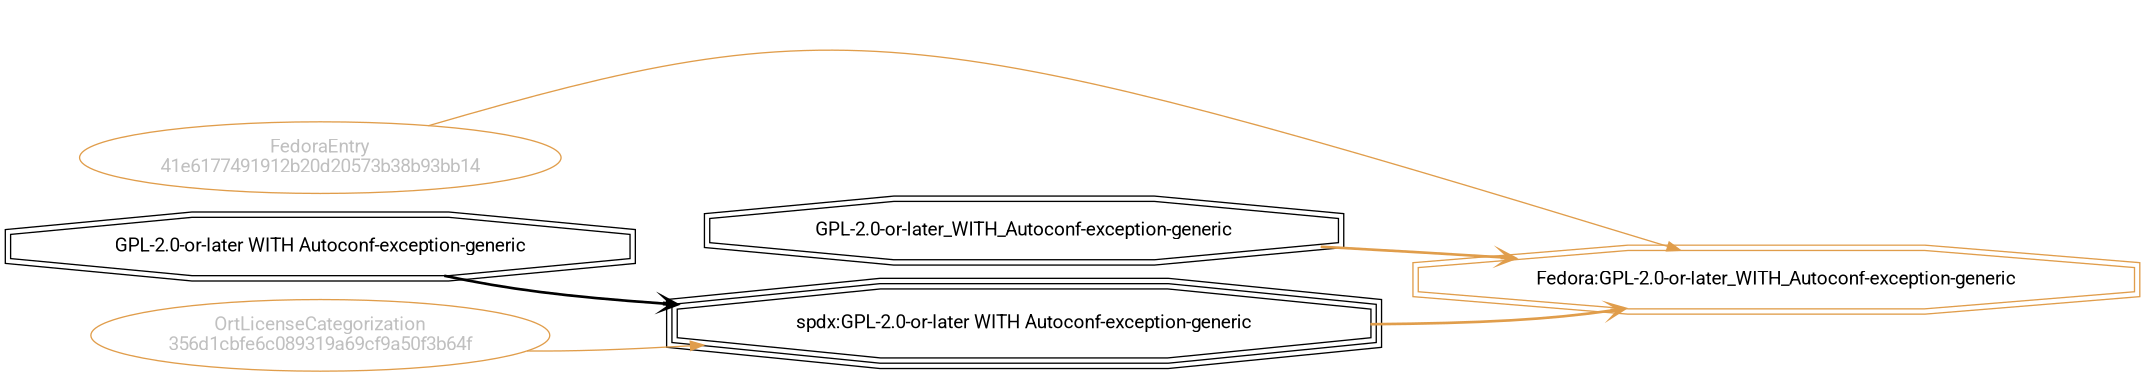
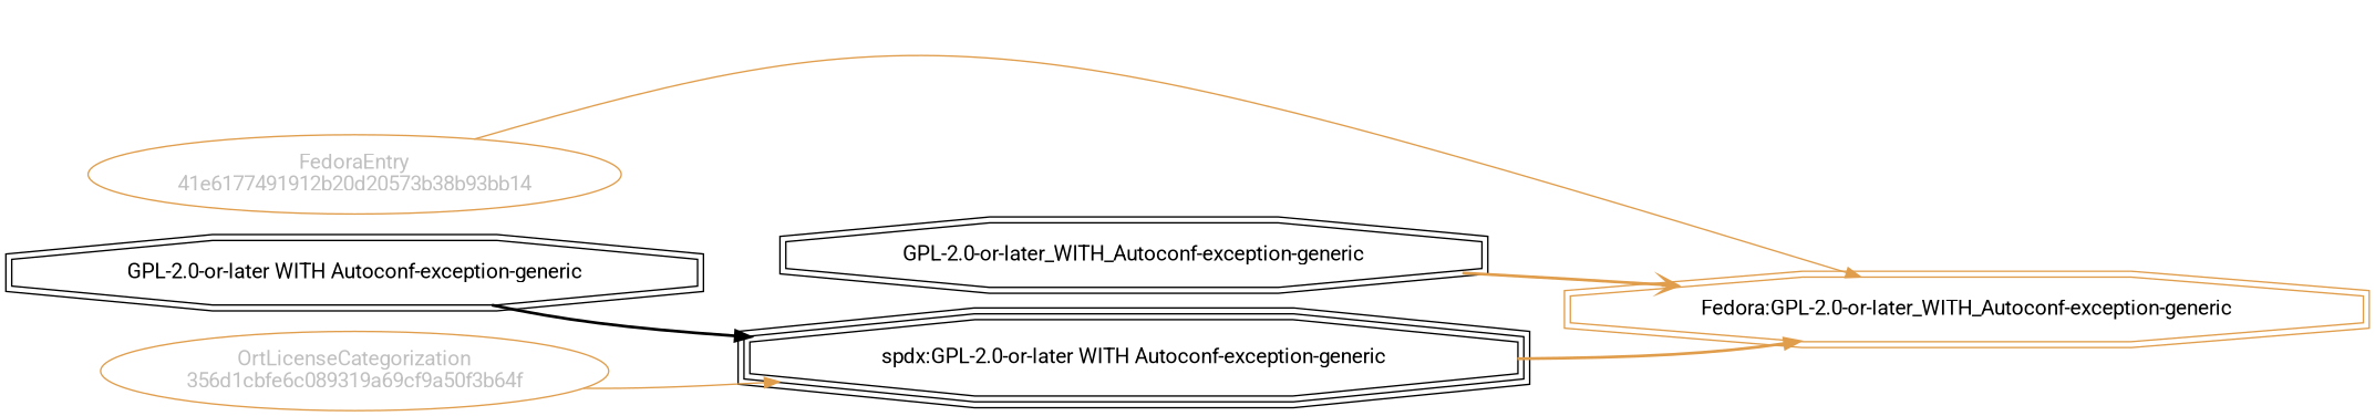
  strict digraph {
    fontname=Roboto
    rankdir=LR
    splines=curved
    node [color="#e09d4b" fontname=Roboto shape=doubleoctagon]
    edge [color="#e09d4b" fontname=Roboto weight=0.7 arrowhead=vee style=bold]
    n1 [fillcolor="beige;1" fontcolor=gray label="FedoraEntry\n41e6177491912b20d20573b38b93bb14" shape=ellipse]
    n2 [label="Fedora:GPL-2.0-or-later_WITH_Autoconf-exception-generic"]
    n3 [color=black label="GPL-2.0-or-later_WITH_Autoconf-exception-generic"]
    n4 [label="spdx:GPL-2.0-or-later WITH Autoconf-exception-generic" shape=tripleoctagon color=""]
    n5 [label="GPL-2.0-or-later WITH Autoconf-exception-generic" color=""]
    n6 [fillcolor="beige;1" fontcolor=gray label="OrtLicenseCategorization\n356d1cbfe6c089319a69cf9a50f3b64f" shape=ellipse]
    n1 -> n2 [weight=0.5 arrowhead="" style=""]
    n3 -> n2
-   n4 -> n2
-   n5 -> n4 [color=""]
+   n4 -> n2 [arrowhead=normal]
+   n5 -> n4 [arrowhead=normal color=""]
    n6 -> n4 [weight=0.5 arrowhead="" style=""]
  }
